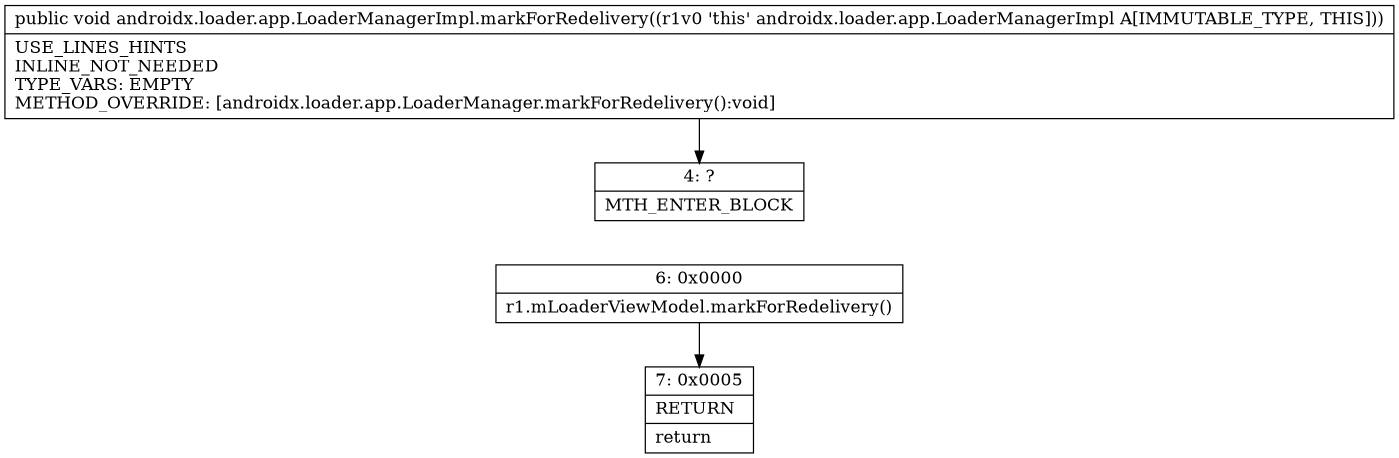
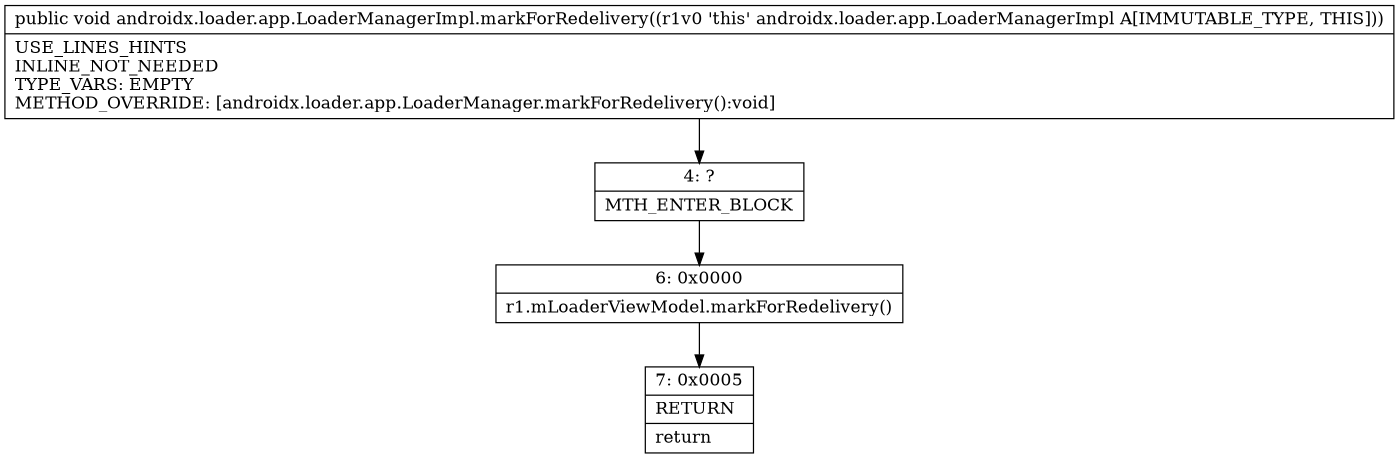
  digraph {
    node [shape=record]
    edge [style=solid]
    n1 [label="{4\:\ ?|MTH_ENTER_BLOCK\l}"]
    n2 [label="{6\:\ 0x0000|r1.mLoaderViewModel.markForRedelivery()\l}"]
    n3 [label="{7\:\ 0x0005|RETURN\l|return\l}"]
    n4 [label="{public void androidx.loader.app.LoaderManagerImpl.markForRedelivery((r1v0 'this' androidx.loader.app.LoaderManagerImpl A[IMMUTABLE_TYPE, THIS]))  | USE_LINES_HINTS\lINLINE_NOT_NEEDED\lTYPE_VARS: EMPTY\lMETHOD_OVERRIDE: [androidx.loader.app.LoaderManager.markForRedelivery():void]\l}"]
+   n1 -> n2
    n2 -> n3
    n4 -> n1
  }
